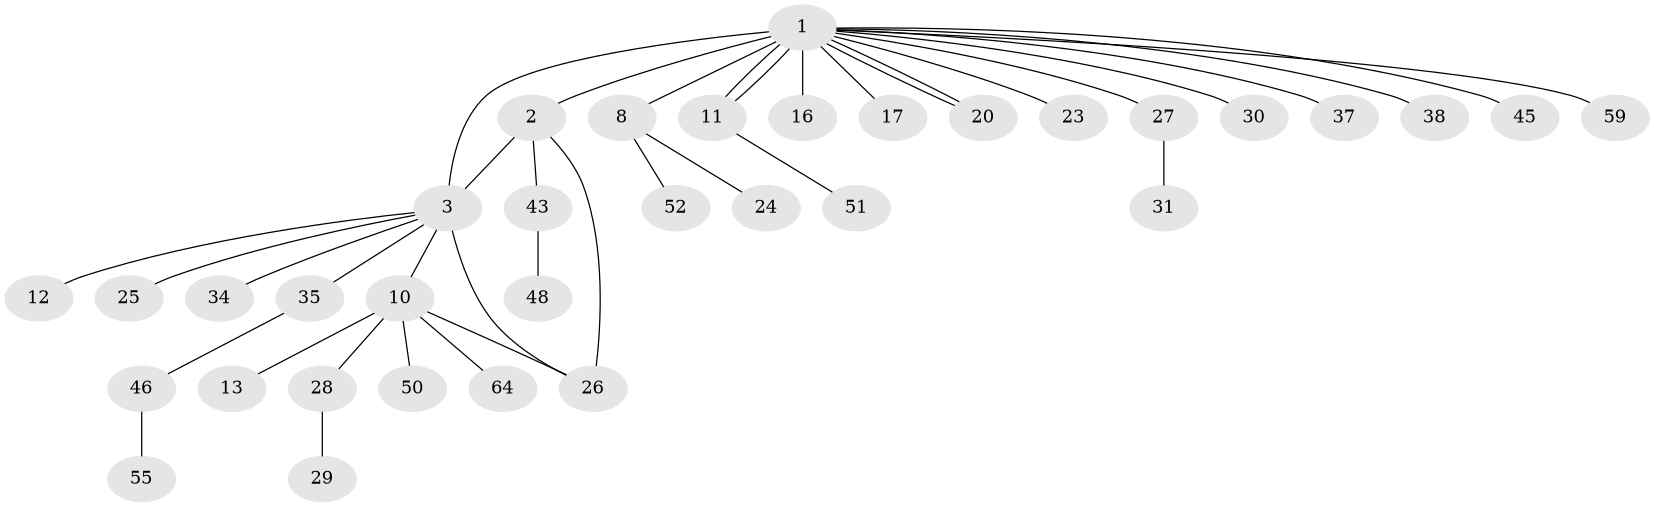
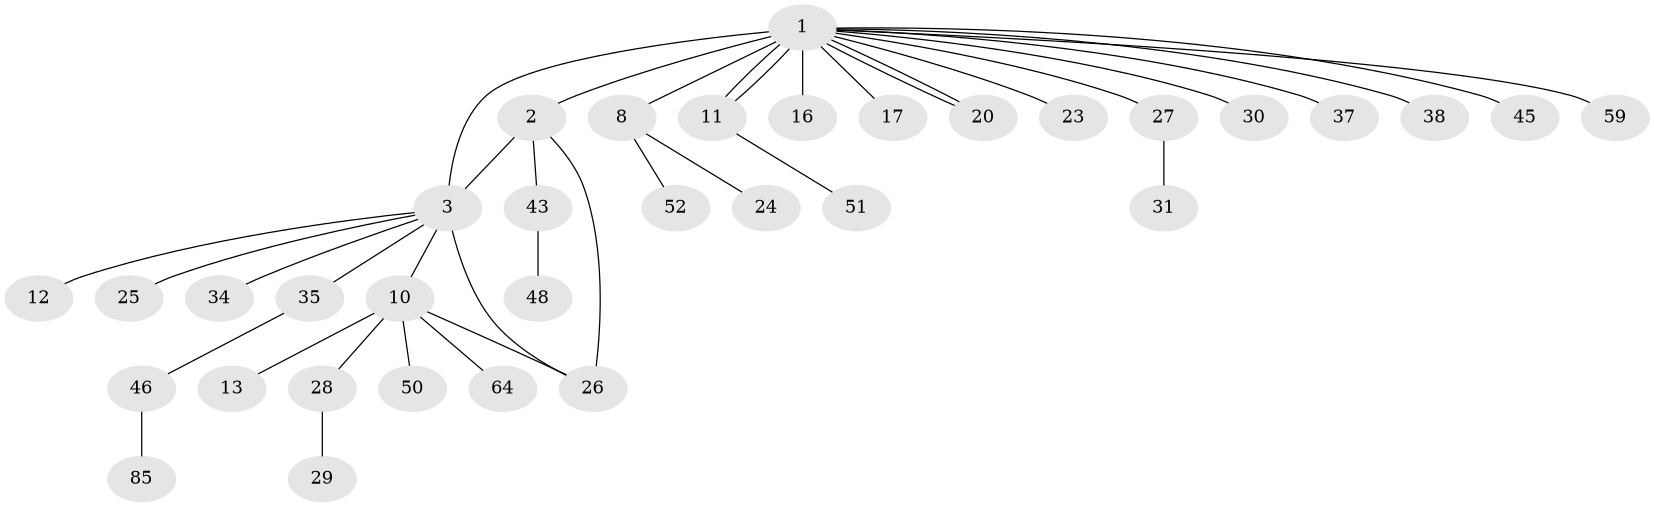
  graph {
    node [color=gray90 style=filled]
    1 [super="+33+15+18+7+4+39+58"]
    2 [super="+32+57"]
    3 [super="+19+6+5"]
    8
    11
    16
    17
    20
    23
    27 [super="+61+68"]
    30
    37 [super="+44"]
    38
    45
    59
    26 [super="+54+49"]
    43
    10 [super="+14+21"]
    12
    25
    34
    35
    24
    52
    51
    31 [super="+65"]
    48
    13
    28
    50
    64
    46 [super="+47"]
    29
-   55
+   55 [label=85]
    1 -- 2 [weight=3]
    1 -- 3 [weight=4]
    1 -- 8
    1 -- 11
    1 -- 11
    1 -- 16
    1 -- 17
    1 -- 20
    1 -- 20
    1 -- 23
    1 -- 27
    1 -- 30
    1 -- 37
    1 -- 38
    1 -- 45
    1 -- 59
    2 -- 3
    2 -- 26
    2 -- 43
    3 -- 26
    3 -- 10
    3 -- 12
    3 -- 25
    3 -- 34
    3 -- 35
    8 -- 24
    8 -- 52
    11 -- 51
    27 -- 31
    43 -- 48
    10 -- 26
    10 -- 13
    10 -- 28
    10 -- 50
    10 -- 64
    35 -- 46
    28 -- 29
    46 -- 55
  }
